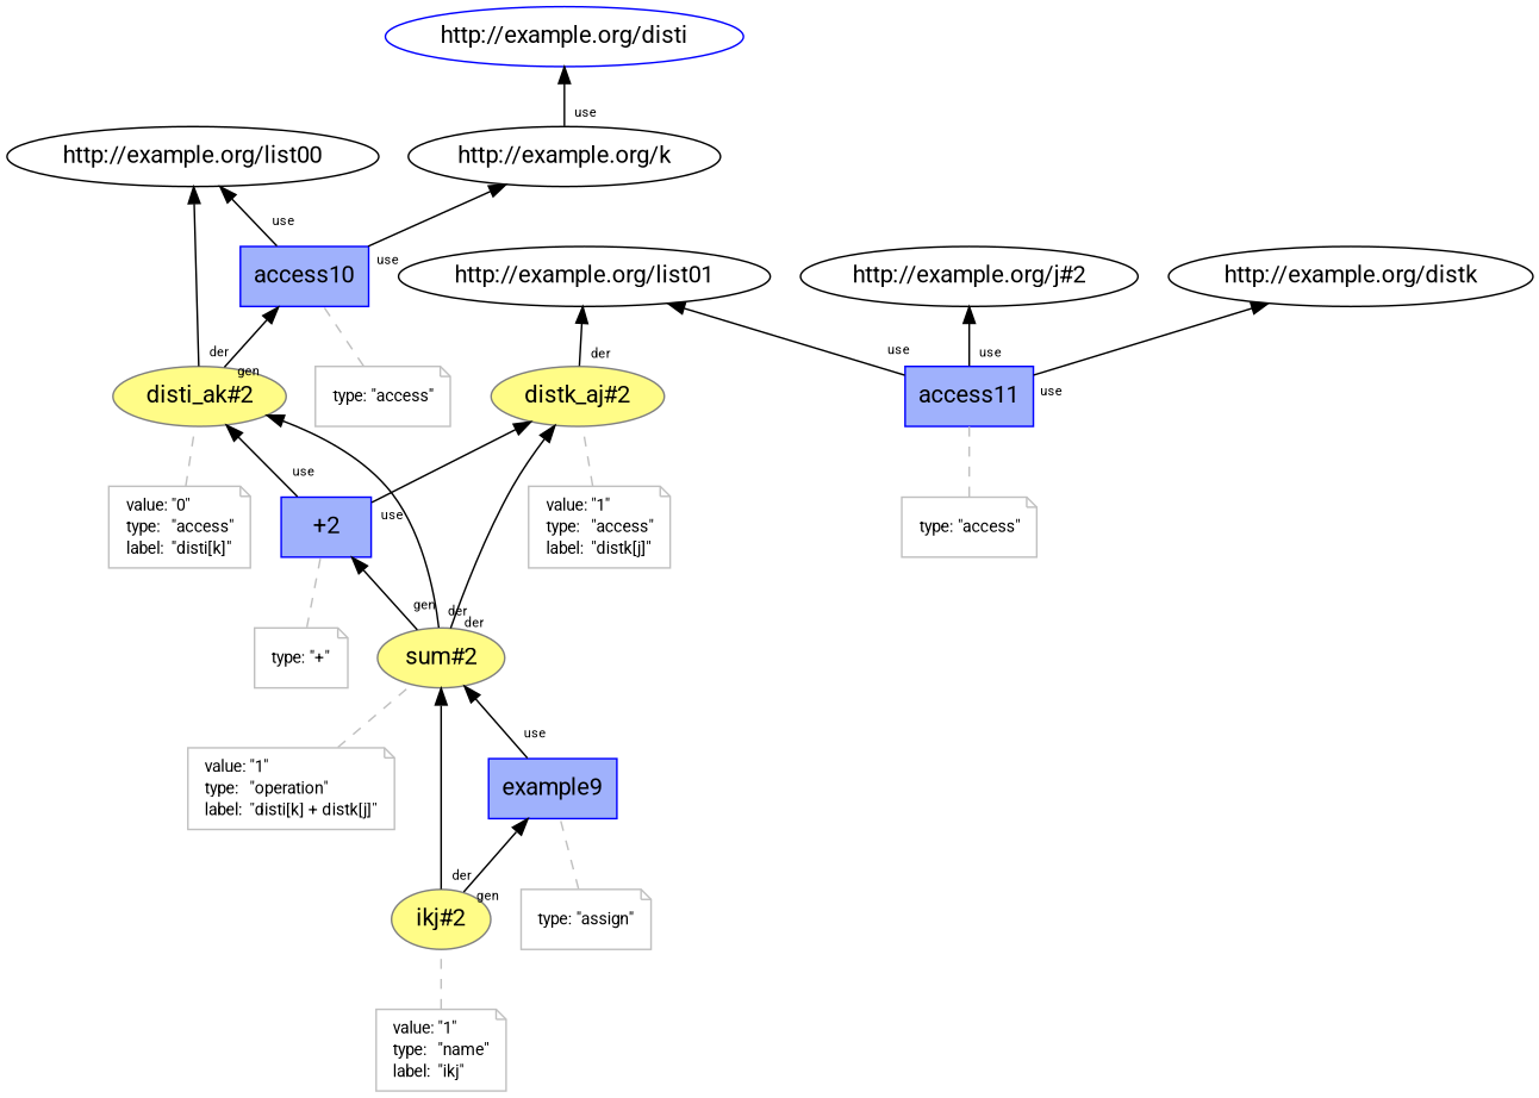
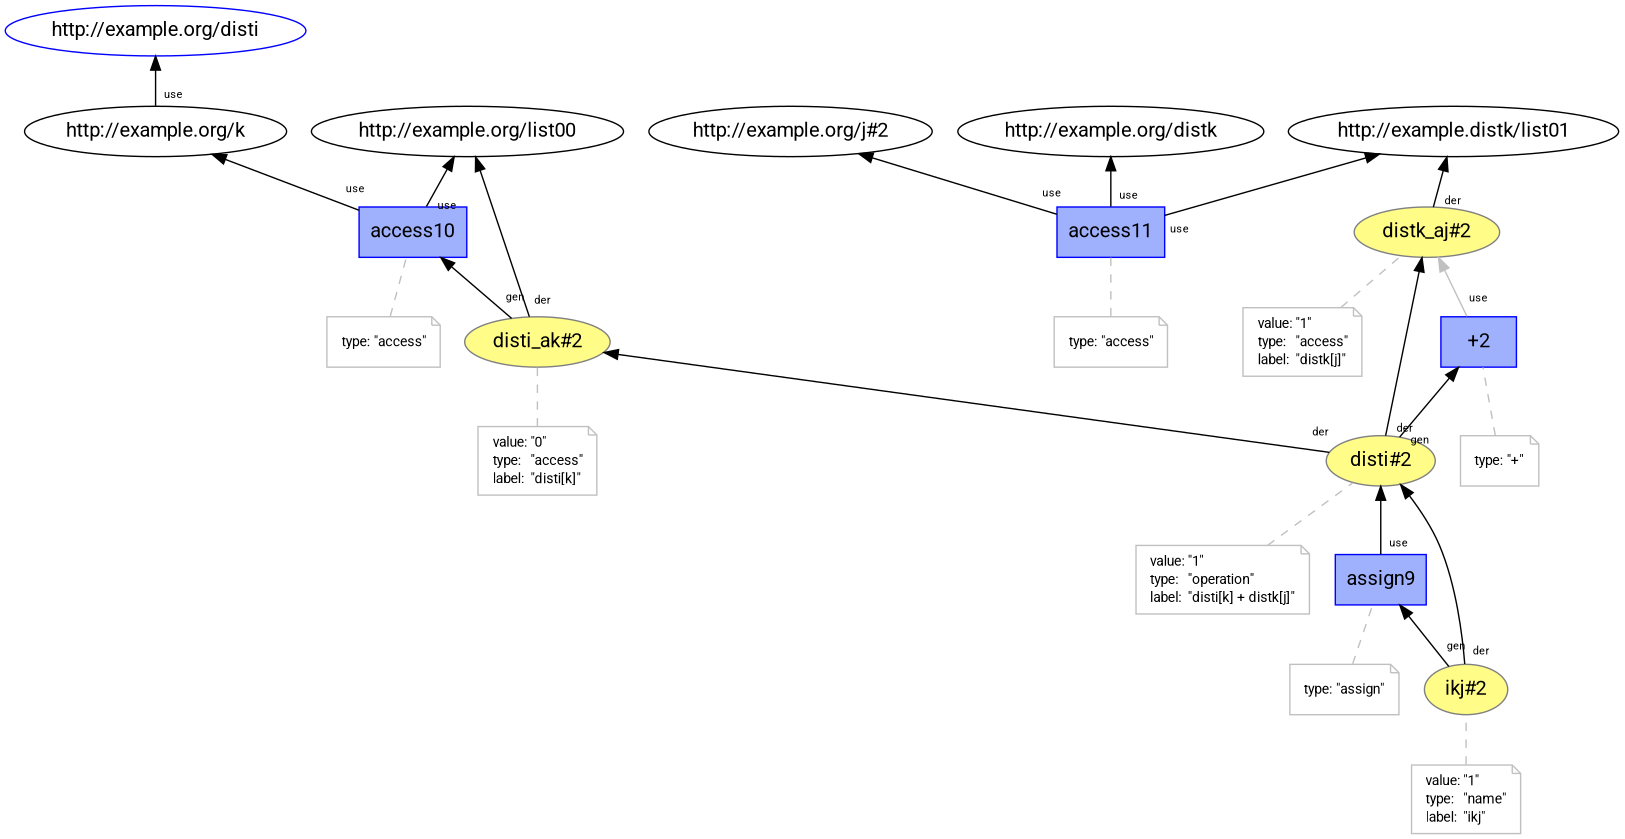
  digraph {
    fontname=Roboto
    rankdir=BT
    node [color=gray fontname=Roboto]
    edge [fontname=Roboto labelangle=60.0 labeldistance=1.5 labelfontsize=8 rotation=20 taillabel=use]
    n1 [color="#808080" fillcolor="#FFFC87" label="disti_ak#2" style=filled]
    n2 [color="#0000FF" fillcolor="#9FB1FC" label=access10 shape=polygon sides=4 style=filled]
    "http://example.org/list00" [color=""]
    "http://example.org/k" [color=""]
    n5 [fontcolor=black fontsize=10 label=<<TABLE cellpadding="0" border="0"> 	<TR> 	    <TD align="left">value:</TD> 	    <TD align="left">&quot;0&quot;</TD> 	</TR> 	<TR> 	    <TD align="left">type:</TD> 	    <TD align="left">&quot;access&quot;</TD> 	</TR> 	<TR> 	    <TD align="left">label:</TD> 	    <TD align="left">&quot;disti[k]&quot;</TD> 	</TR> </TABLE>> shape=note]
    "http://example.org/disti" [color="#0000FF"]
    n7 [fontcolor=black fontsize=10 label=<<TABLE cellpadding="0" border="0"> 	<TR> 	    <TD align="left">type:</TD> 	    <TD align="left">&quot;access&quot;</TD> 	</TR> </TABLE>> shape=note]
    n8 [color="#808080" fillcolor="#FFFC87" label="distk_aj#2" style=filled]
-   "http://example.org/list01" [color=""]
+   "http://example.org/list01" [label="http://example.distk/list01" color=""]
    n10 [color="#0000FF" fillcolor="#9FB1FC" label=access11 shape=polygon sides=4 style=filled]
    "http://example.org/distk" [color=""]
    "http://example.org/j#2" [color=""]
    n13 [fontcolor=black fontsize=10 label=<<TABLE cellpadding="0" border="0"> 	<TR> 	    <TD align="left">value:</TD> 	    <TD align="left">&quot;1&quot;</TD> 	</TR> 	<TR> 	    <TD align="left">type:</TD> 	    <TD align="left">&quot;access&quot;</TD> 	</TR> 	<TR> 	    <TD align="left">label:</TD> 	    <TD align="left">&quot;distk[j]&quot;</TD> 	</TR> </TABLE>> shape=note]
    n14 [fontcolor=black fontsize=10 label=<<TABLE cellpadding="0" border="0"> 	<TR> 	    <TD align="left">type:</TD> 	    <TD align="left">&quot;access&quot;</TD> 	</TR> </TABLE>> shape=note]
-   n15 [color="#808080" fillcolor="#FFFC87" label="sum#2" style=filled]
+   n15 [color="#808080" fillcolor="#FFFC87" label="disti#2" style=filled]
    n16 [color="#0000FF" fillcolor="#9FB1FC" label="+2" shape=polygon sides=4 style=filled]
    n17 [fontcolor=black fontsize=10 label=<<TABLE cellpadding="0" border="0"> 	<TR> 	    <TD align="left">value:</TD> 	    <TD align="left">&quot;1&quot;</TD> 	</TR> 	<TR> 	    <TD align="left">type:</TD> 	    <TD align="left">&quot;operation&quot;</TD> 	</TR> 	<TR> 	    <TD align="left">label:</TD> 	    <TD align="left">&quot;disti[k] + distk[j]&quot;</TD> 	</TR> </TABLE>> shape=note]
    n18 [fontcolor=black fontsize=10 label=<<TABLE cellpadding="0" border="0"> 	<TR> 	    <TD align="left">type:</TD> 	    <TD align="left">&quot;+&quot;</TD> 	</TR> </TABLE>> shape=note]
    n19 [color="#808080" fillcolor="#FFFC87" label="ikj#2" style=filled]
-   n20 [color="#0000FF" fillcolor="#9FB1FC" label=example9 shape=polygon sides=4 style=filled]
+   n20 [color="#0000FF" fillcolor="#9FB1FC" label=assign9 shape=polygon sides=4 style=filled]
    n21 [fontcolor=black fontsize=10 label=<<TABLE cellpadding="0" border="0"> 	<TR> 	    <TD align="left">value:</TD> 	    <TD align="left">&quot;1&quot;</TD> 	</TR> 	<TR> 	    <TD align="left">type:</TD> 	    <TD align="left">&quot;name&quot;</TD> 	</TR> 	<TR> 	    <TD align="left">label:</TD> 	    <TD align="left">&quot;ikj&quot;</TD> 	</TR> </TABLE>> shape=note]
    n22 [fontcolor=black fontsize=10 label=<<TABLE cellpadding="0" border="0"> 	<TR> 	    <TD align="left">type:</TD> 	    <TD align="left">&quot;assign&quot;</TD> 	</TR> </TABLE>> shape=note]
    n1 -> n2 [taillabel=gen]
    n1 -> "http://example.org/list00" [taillabel=der]
    n2 -> "http://example.org/list00"
    n2 -> "http://example.org/k"
    "http://example.org/k" -> "http://example.org/disti"
    n5 -> n1 [arrowhead=none color=gray style=dashed labelangle="" labeldistance="" labelfontsize="" rotation="" taillabel=""]
    n7 -> n2 [arrowhead=none color=gray style=dashed labelangle="" labeldistance="" labelfontsize="" rotation="" taillabel=""]
    n8 -> "http://example.org/list01" [taillabel=der]
    n10 -> "http://example.org/list01"
    n10 -> "http://example.org/distk"
    n10 -> "http://example.org/j#2"
    n13 -> n8 [arrowhead=none color=gray style=dashed labelangle="" labeldistance="" labelfontsize="" rotation="" taillabel=""]
    n14 -> n10 [arrowhead=none color=gray style=dashed labelangle="" labeldistance="" labelfontsize="" rotation="" taillabel=""]
    n15 -> n1 [taillabel=der]
    n15 -> n8 [taillabel=der]
    n15 -> n16 [taillabel=gen]
-   n16 -> n1
-   n16 -> n8
+   n16 -> n8 [color=gray]
    n17 -> n15 [arrowhead=none color=gray style=dashed labelangle="" labeldistance="" labelfontsize="" rotation="" taillabel=""]
    n18 -> n16 [arrowhead=none color=gray style=dashed labelangle="" labeldistance="" labelfontsize="" rotation="" taillabel=""]
    n19 -> n15 [taillabel=der]
    n19 -> n20 [taillabel=gen]
    n20 -> n15
    n21 -> n19 [arrowhead=none color=gray style=dashed labelangle="" labeldistance="" labelfontsize="" rotation="" taillabel=""]
    n22 -> n20 [arrowhead=none color=gray style=dashed labelangle="" labeldistance="" labelfontsize="" rotation="" taillabel=""]
  }
